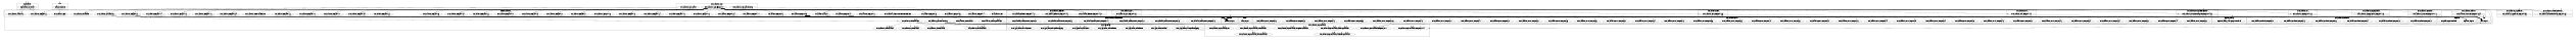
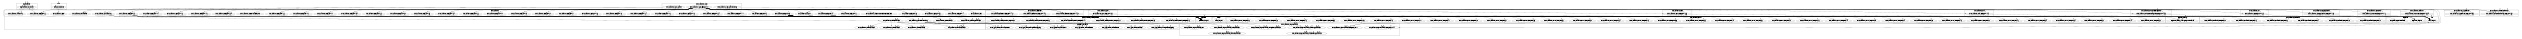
  digraph {
    "XML::LibXML::XPathContext::BEGIN@141"
    "XML::LibXML::XPathContext::BEGIN@16"
    "XML::LibXML::XPathContext::BEGIN@17"
    "XML::LibXML::XPathContext::BEGIN@13"
    "XML::LibXML::XPathContext::BEGIN@15"
    "XML::LibXML::XPathContext::BEGIN@12"
    "DynaLoader::bootstrap"
    "vars::import"
    "XML::LibXML::BEGIN@178"
    "XML::LibXML::BEGIN@21"
    "XML::LibXML::read_callback"
    "XML::LibXML::BEGIN@20"
    "XML::LibXML::BEGIN@170"
    "XML::LibXML::_parse_sax_string"
    "XML::LibXML::open_callback"
    "XML::LibXML::BEGIN@166"
    "XML::LibXML::BEGIN@169"
    "XML::LibXML::BEGIN@13"
    "XML::LibXML::BEGIN@165"
    "XML::LibXML::BEGIN@164"
    "XML::LibXML::_cleanup_callbacks"
    "XML::LibXML::BEGIN@23"
    "XML::LibXML::BEGIN@176"
+   "XML::LibXML::BEGIN@160"
    "XML::LibXML::BEGIN@163"
    "XML::LibXML::BEGIN@162"
    "XML::LibXML::_init_callbacks"
    "XML::LibXML::BEGIN@159"
    "XML::LibXML::BEGIN@171"
    "XML::LibXML::BEGIN@175"
    "XML::LibXML::BEGIN@172"
    "XML::LibXML::LIBXML_VERSION"
    "XML::LibXML::close_callback"
    "XML::LibXML::match_callback"
    "XML::LibXML::BEGIN@168"
    "XML::LibXML::set_handler"
    "XML::LibXML::END"
    "XML::LibXML::BEGIN@35"
    "XML::LibXML::BEGIN@14"
    "XML::LibXML::parse_string"
    "XML::LibXML::import"
    "XML::LibXML::BEGIN@24"
    "XML::LibXML::CORE:match"
    "XML::LibXML::BEGIN@234"
    "XML::LibXML::BEGIN@161"
    "XML::LibXML::LIBXML_RUNTIME_VERSION"
    "XML::LibXML::BEGIN@25"
    "XML::LibXML::BEGIN@28"
    "XML::LibXML::BEGIN@26"
    "XML::LibXML::BEGIN@173"
    "XML::LibXML::BEGIN@177"
    "XML::LibXML::bootstrap"
    "XML::LibXML::BEGIN@174"
    "XML::LibXML::BEGIN@259"
    "XML::LibXML::new"
    "XML::LibXML::BEGIN@18"
    "XML::LibXML::BEGIN@167"
    "XML::LibXML::Attr::BEGIN@1732"
    "XML::LibXML::Text::BEGIN@1663"
    "XML::LibXML::InputCallback::BEGIN@2077"
    "XML::LibXML::InputCallback::cleanup_callbacks"
    "XML::LibXML::InputCallback::unregister_callbacks"
    "XML::LibXML::InputCallback::BEGIN@2079"
    "XML::LibXML::InputCallback::lib_init_callbacks"
    "XML::LibXML::InputCallback::new"
    "XML::LibXML::InputCallback::lib_cleanup_callbacks"
    "XML::LibXML::InputCallback::init_callbacks"
    "XML::LibXML::Dtd::BEGIN@1754"
    "XML::LibXML::DocumentFragment::BEGIN@1455"
    "XML::LibXML::PI::BEGIN@1765"
    "strict::import"
    "XML::LibXML::Element::BEGIN@1480"
    "XML::LibXML::Element::BEGIN@1478"
    "XML::LibXML::Element::BEGIN@1481"
    "Exporter::Heavy::heavy_export_to_level"
    "constant::import"
    "Exporter::import"
    "Exporter::export_to_level"
    "XML::LibXML::SAX::_parse"
    "XML::LibXML::SAX::_parse_string"
    "XML::LibXML::SAX::BEGIN@17"
    "XML::LibXML::NodeList::BEGIN@16"
    "XML::LibXML::NodeList::BEGIN@13"
    "XML::LibXML::NodeList::BEGIN@20"
    "XML::LibXML::NodeList::BEGIN@11"
    "XML::LibXML::NodeList::BEGIN@12"
    "XML::LibXML::NodeList::BEGIN@14"
    "XML::LibXML::Error::BEGIN@12"
    "XML::LibXML::Error::BEGIN@45"
    "XML::LibXML::Error::BEGIN@30"
    "XML::LibXML::Error::BEGIN@29"
    "XML::LibXML::Error::BEGIN@40"
    "XML::LibXML::Error::BEGIN@49"
    "XML::LibXML::Error::BEGIN@13"
    "XML::LibXML::Error::BEGIN@42"
    "XML::LibXML::Error::BEGIN@38"
    "XML::LibXML::Error::BEGIN@41"
    "XML::LibXML::Error::BEGIN@53"
    "XML::LibXML::Error::BEGIN@36"
    "XML::LibXML::Error::BEGIN@15"
    "XML::LibXML::Error::BEGIN@34"
    "XML::LibXML::Error::BEGIN@50"
    "XML::LibXML::Error::BEGIN@33"
    "XML::LibXML::Error::BEGIN@35"
    "XML::LibXML::Error::BEGIN@51"
    "XML::LibXML::Error::BEGIN@27"
    "XML::LibXML::Error::BEGIN@47"
    "XML::LibXML::Error::BEGIN@11"
    "XML::LibXML::Error::BEGIN@48"
    "XML::LibXML::Error::BEGIN@225"
    "XML::LibXML::Error::BEGIN@55"
    "XML::LibXML::Error::BEGIN@43"
    "XML::LibXML::Error::BEGIN@37"
    "XML::LibXML::Error::BEGIN@28"
    "XML::LibXML::Error::BEGIN@52"
    "XML::LibXML::Error::BEGIN@44"
    "XML::LibXML::Error::BEGIN@32"
    "XML::LibXML::Error::BEGIN@54"
    "XML::LibXML::Error::BEGIN@39"
    "XML::LibXML::Error::BEGIN@46"
    "main::RUNTIME"
    "XML::LibXML::_SAXParser::BEGIN@1933"
    "XML::LibXML::CDATASection::BEGIN@1723"
    "XML::SAX::Base::end_element"
    "XML::SAX::Base::start_element"
    "XML::SAX::Base::characters"
    "XML::SAX::Base::end_prefix_mapping"
    "XML::SAX::Base::start_document"
    "XML::SAX::Base::start_prefix_mapping"
    "XML::SAX::Base::xml_decl"
    "XML::LibXML::NamedNodeMap::BEGIN@1831"
    "XML::LibXML::Comment::BEGIN@1716"
    "XML::LibXML::Document::BEGIN@1359"
    subgraph cluster_1 {
      label="XML::LibXML::XPathContext"
      "XML::LibXML::XPathContext::BEGIN@141"
      "XML::LibXML::XPathContext::BEGIN@16"
      "XML::LibXML::XPathContext::BEGIN@17"
      "XML::LibXML::XPathContext::BEGIN@13"
      "XML::LibXML::XPathContext::BEGIN@15"
      "XML::LibXML::XPathContext::BEGIN@12"
    }
    subgraph cluster_2 {
      label=DynaLoader
      "DynaLoader::bootstrap"
    }
    subgraph cluster_3 {
      label=vars
      "vars::import"
    }
    subgraph cluster_4 {
-     label="LIBXML::LibXML"
+     label="XML::LibXML"
      "XML::LibXML::BEGIN@178"
      "XML::LibXML::BEGIN@21"
      "XML::LibXML::read_callback"
      "XML::LibXML::BEGIN@20"
      "XML::LibXML::BEGIN@170"
      "XML::LibXML::_parse_sax_string"
      "XML::LibXML::open_callback"
      "XML::LibXML::BEGIN@166"
      "XML::LibXML::BEGIN@169"
      "XML::LibXML::BEGIN@13"
      "XML::LibXML::BEGIN@165"
      "XML::LibXML::BEGIN@164"
      "XML::LibXML::_cleanup_callbacks"
      "XML::LibXML::BEGIN@23"
      "XML::LibXML::BEGIN@176"
+     "XML::LibXML::BEGIN@160"
      "XML::LibXML::BEGIN@163"
      "XML::LibXML::BEGIN@162"
      "XML::LibXML::_init_callbacks"
      "XML::LibXML::BEGIN@159"
      "XML::LibXML::BEGIN@171"
      "XML::LibXML::BEGIN@175"
      "XML::LibXML::BEGIN@172"
      "XML::LibXML::LIBXML_VERSION"
      "XML::LibXML::close_callback"
      "XML::LibXML::match_callback"
      "XML::LibXML::BEGIN@168"
      "XML::LibXML::set_handler"
      "XML::LibXML::END"
      "XML::LibXML::BEGIN@35"
      "XML::LibXML::BEGIN@14"
      "XML::LibXML::parse_string"
      "XML::LibXML::import"
      "XML::LibXML::BEGIN@24"
      "XML::LibXML::CORE:match"
      "XML::LibXML::BEGIN@234"
      "XML::LibXML::BEGIN@161"
      "XML::LibXML::LIBXML_RUNTIME_VERSION"
      "XML::LibXML::BEGIN@25"
      "XML::LibXML::BEGIN@28"
      "XML::LibXML::BEGIN@26"
      "XML::LibXML::BEGIN@173"
      "XML::LibXML::BEGIN@177"
      "XML::LibXML::bootstrap"
      "XML::LibXML::BEGIN@174"
      "XML::LibXML::BEGIN@259"
      "XML::LibXML::new"
      "XML::LibXML::BEGIN@18"
      "XML::LibXML::BEGIN@167"
    }
    subgraph cluster_5 {
      label="XML::LibXML::Attr"
      "XML::LibXML::Attr::BEGIN@1732"
    }
    subgraph cluster_6 {
      label="XML::LibXML::Text"
      "XML::LibXML::Text::BEGIN@1663"
    }
    subgraph cluster_7 {
      label="XML::LibXML::InputCallback"
      "XML::LibXML::InputCallback::BEGIN@2077"
      "XML::LibXML::InputCallback::cleanup_callbacks"
      "XML::LibXML::InputCallback::unregister_callbacks"
      "XML::LibXML::InputCallback::BEGIN@2079"
      "XML::LibXML::InputCallback::lib_init_callbacks"
      "XML::LibXML::InputCallback::new"
      "XML::LibXML::InputCallback::lib_cleanup_callbacks"
      "XML::LibXML::InputCallback::init_callbacks"
    }
    subgraph cluster_8 {
      label="XML::LibXML::Dtd"
      "XML::LibXML::Dtd::BEGIN@1754"
    }
    subgraph cluster_9 {
      label="XML::LibXML::DocumentFragment"
      "XML::LibXML::DocumentFragment::BEGIN@1455"
    }
    subgraph cluster_10 {
      label="XML::LibXML::PI"
      "XML::LibXML::PI::BEGIN@1765"
    }
    subgraph cluster_11 {
      label="strict"
      "strict::import"
    }
    subgraph cluster_12 {
      label="XML::LibXML::Element"
      "XML::LibXML::Element::BEGIN@1480"
      "XML::LibXML::Element::BEGIN@1478"
      "XML::LibXML::Element::BEGIN@1481"
    }
    subgraph cluster_13 {
      label="Exporter::Heavy"
      "Exporter::Heavy::heavy_export_to_level"
    }
    subgraph cluster_14 {
      label=constant
      "constant::import"
    }
    subgraph cluster_15 {
      label=Exporter
      "Exporter::import"
      "Exporter::export_to_level"
    }
    subgraph cluster_16 {
      label="XML::LibXML::SAX"
      "XML::LibXML::SAX::_parse"
      "XML::LibXML::SAX::_parse_string"
      "XML::LibXML::SAX::BEGIN@17"
    }
    subgraph cluster_17 {
      label="XML::LibXML::NodeList"
      "XML::LibXML::NodeList::BEGIN@16"
      "XML::LibXML::NodeList::BEGIN@13"
      "XML::LibXML::NodeList::BEGIN@20"
      "XML::LibXML::NodeList::BEGIN@11"
      "XML::LibXML::NodeList::BEGIN@12"
      "XML::LibXML::NodeList::BEGIN@14"
    }
    subgraph cluster_18 {
      label="XML::LibXML::Error"
      "XML::LibXML::Error::BEGIN@12"
      "XML::LibXML::Error::BEGIN@45"
      "XML::LibXML::Error::BEGIN@30"
      "XML::LibXML::Error::BEGIN@29"
      "XML::LibXML::Error::BEGIN@40"
      "XML::LibXML::Error::BEGIN@49"
      "XML::LibXML::Error::BEGIN@13"
      "XML::LibXML::Error::BEGIN@42"
      "XML::LibXML::Error::BEGIN@38"
      "XML::LibXML::Error::BEGIN@41"
      "XML::LibXML::Error::BEGIN@53"
      "XML::LibXML::Error::BEGIN@36"
      "XML::LibXML::Error::BEGIN@15"
      "XML::LibXML::Error::BEGIN@34"
      "XML::LibXML::Error::BEGIN@50"
      "XML::LibXML::Error::BEGIN@33"
      "XML::LibXML::Error::BEGIN@35"
      "XML::LibXML::Error::BEGIN@51"
      "XML::LibXML::Error::BEGIN@27"
      "XML::LibXML::Error::BEGIN@47"
      "XML::LibXML::Error::BEGIN@11"
      "XML::LibXML::Error::BEGIN@48"
      "XML::LibXML::Error::BEGIN@225"
      "XML::LibXML::Error::BEGIN@55"
      "XML::LibXML::Error::BEGIN@43"
      "XML::LibXML::Error::BEGIN@37"
      "XML::LibXML::Error::BEGIN@28"
      "XML::LibXML::Error::BEGIN@52"
      "XML::LibXML::Error::BEGIN@44"
      "XML::LibXML::Error::BEGIN@32"
      "XML::LibXML::Error::BEGIN@54"
      "XML::LibXML::Error::BEGIN@39"
      "XML::LibXML::Error::BEGIN@46"
    }
    subgraph cluster_19 {
      label=main
      "main::RUNTIME"
    }
    subgraph cluster_20 {
      label="XML::LibXML::_SAXParser"
      "XML::LibXML::_SAXParser::BEGIN@1933"
    }
    subgraph cluster_21 {
      label="XML::LibXML::CDATASection"
      "XML::LibXML::CDATASection::BEGIN@1723"
    }
    subgraph cluster_22 {
-     label="XML::SAX::Base"
+     label="CORE::SAX::Base"
      "XML::SAX::Base::end_element"
      "XML::SAX::Base::start_element"
      "XML::SAX::Base::characters"
      "XML::SAX::Base::end_prefix_mapping"
      "XML::SAX::Base::start_document"
      "XML::SAX::Base::start_prefix_mapping"
      "XML::SAX::Base::xml_decl"
    }
    subgraph cluster_23 {
      label="XML::LibXML::NamedNodeMap"
      "XML::LibXML::NamedNodeMap::BEGIN@1831"
    }
    subgraph cluster_24 {
      label="XML::LibXML::Comment"
      "XML::LibXML::Comment::BEGIN@1716"
    }
    subgraph cluster_25 {
      label="XML::LibXML::LibXML"
      "XML::LibXML::Document::BEGIN@1359"
    }
    "DynaLoader::bootstrap" -> "XML::LibXML::bootstrap"
    "XML::LibXML::BEGIN@178" -> "constant::import"
    "XML::LibXML::BEGIN@21" -> "constant::import"
    "XML::LibXML::BEGIN@20" -> "constant::import"
    "XML::LibXML::BEGIN@170" -> "constant::import"
    "XML::LibXML::_parse_sax_string" -> "XML::SAX::Base::end_element"
    "XML::LibXML::_parse_sax_string" -> "XML::SAX::Base::start_element"
    "XML::LibXML::_parse_sax_string" -> "XML::SAX::Base::characters"
    "XML::LibXML::_parse_sax_string" -> "XML::SAX::Base::end_prefix_mapping"
    "XML::LibXML::_parse_sax_string" -> "XML::SAX::Base::start_document"
    "XML::LibXML::_parse_sax_string" -> "XML::SAX::Base::start_prefix_mapping"
    "XML::LibXML::_parse_sax_string" -> "XML::SAX::Base::xml_decl"
    "XML::LibXML::BEGIN@166" -> "constant::import"
    "XML::LibXML::BEGIN@169" -> "constant::import"
    "XML::LibXML::BEGIN@13" -> "strict::import"
    "XML::LibXML::BEGIN@165" -> "constant::import"
    "XML::LibXML::BEGIN@164" -> "constant::import"
    "XML::LibXML::_cleanup_callbacks" -> "XML::LibXML::match_callback"
    "XML::LibXML::_cleanup_callbacks" -> "XML::LibXML::InputCallback::cleanup_callbacks"
    "XML::LibXML::_cleanup_callbacks" -> "XML::LibXML::InputCallback::unregister_callbacks"
    "XML::LibXML::BEGIN@23" -> "XML::LibXML::Error::BEGIN@12"
    "XML::LibXML::BEGIN@23" -> "XML::LibXML::Error::BEGIN@45"
    "XML::LibXML::BEGIN@23" -> "XML::LibXML::Error::BEGIN@30"
    "XML::LibXML::BEGIN@23" -> "XML::LibXML::Error::BEGIN@29"
    "XML::LibXML::BEGIN@23" -> "XML::LibXML::Error::BEGIN@40"
    "XML::LibXML::BEGIN@23" -> "XML::LibXML::Error::BEGIN@49"
    "XML::LibXML::BEGIN@23" -> "XML::LibXML::Error::BEGIN@13"
    "XML::LibXML::BEGIN@23" -> "XML::LibXML::Error::BEGIN@42"
    "XML::LibXML::BEGIN@23" -> "XML::LibXML::Error::BEGIN@38"
    "XML::LibXML::BEGIN@23" -> "XML::LibXML::Error::BEGIN@41"
    "XML::LibXML::BEGIN@23" -> "XML::LibXML::Error::BEGIN@53"
    "XML::LibXML::BEGIN@23" -> "XML::LibXML::Error::BEGIN@36"
    "XML::LibXML::BEGIN@23" -> "XML::LibXML::Error::BEGIN@15"
    "XML::LibXML::BEGIN@23" -> "XML::LibXML::Error::BEGIN@34"
    "XML::LibXML::BEGIN@23" -> "XML::LibXML::Error::BEGIN@50"
    "XML::LibXML::BEGIN@23" -> "XML::LibXML::Error::BEGIN@33"
    "XML::LibXML::BEGIN@23" -> "XML::LibXML::Error::BEGIN@35"
    "XML::LibXML::BEGIN@23" -> "XML::LibXML::Error::BEGIN@51"
    "XML::LibXML::BEGIN@23" -> "XML::LibXML::Error::BEGIN@27"
    "XML::LibXML::BEGIN@23" -> "XML::LibXML::Error::BEGIN@47"
    "XML::LibXML::BEGIN@23" -> "XML::LibXML::Error::BEGIN@11"
    "XML::LibXML::BEGIN@23" -> "XML::LibXML::Error::BEGIN@48"
    "XML::LibXML::BEGIN@23" -> "XML::LibXML::Error::BEGIN@225"
    "XML::LibXML::BEGIN@23" -> "XML::LibXML::Error::BEGIN@55"
    "XML::LibXML::BEGIN@23" -> "XML::LibXML::Error::BEGIN@43"
    "XML::LibXML::BEGIN@23" -> "XML::LibXML::Error::BEGIN@37"
    "XML::LibXML::BEGIN@23" -> "XML::LibXML::Error::BEGIN@28"
    "XML::LibXML::BEGIN@23" -> "XML::LibXML::Error::BEGIN@52"
    "XML::LibXML::BEGIN@23" -> "XML::LibXML::Error::BEGIN@44"
    "XML::LibXML::BEGIN@23" -> "XML::LibXML::Error::BEGIN@32"
    "XML::LibXML::BEGIN@23" -> "XML::LibXML::Error::BEGIN@54"
    "XML::LibXML::BEGIN@23" -> "XML::LibXML::Error::BEGIN@39"
    "XML::LibXML::BEGIN@23" -> "XML::LibXML::Error::BEGIN@46"
    "XML::LibXML::BEGIN@176" -> "constant::import"
+   "XML::LibXML::BEGIN@160" -> "constant::import"
    "XML::LibXML::BEGIN@163" -> "constant::import"
    "XML::LibXML::BEGIN@162" -> "constant::import"
    "XML::LibXML::_init_callbacks" -> "XML::LibXML::read_callback"
    "XML::LibXML::_init_callbacks" -> "XML::LibXML::open_callback"
    "XML::LibXML::_init_callbacks" -> "XML::LibXML::close_callback"
    "XML::LibXML::_init_callbacks" -> "XML::LibXML::match_callback"
    "XML::LibXML::_init_callbacks" -> "XML::LibXML::InputCallback::new"
    "XML::LibXML::_init_callbacks" -> "XML::LibXML::InputCallback::init_callbacks"
    "XML::LibXML::BEGIN@159" -> "constant::import"
    "XML::LibXML::BEGIN@171" -> "constant::import"
    "XML::LibXML::BEGIN@175" -> "constant::import"
    "XML::LibXML::BEGIN@172" -> "constant::import"
    "XML::LibXML::BEGIN@168" -> "constant::import"
    "XML::LibXML::BEGIN@35" -> "vars::import"
    "XML::LibXML::BEGIN@14" -> "vars::import"
    "XML::LibXML::parse_string" -> "XML::LibXML::_parse_sax_string"
    "XML::LibXML::parse_string" -> "XML::LibXML::_cleanup_callbacks"
    "XML::LibXML::parse_string" -> "XML::LibXML::_init_callbacks"
    "XML::LibXML::import" -> "XML::LibXML::CORE:match"
    "XML::LibXML::import" -> "Exporter::Heavy::heavy_export_to_level"
    "XML::LibXML::import" -> "Exporter::export_to_level"
    "XML::LibXML::BEGIN@24" -> "XML::LibXML::NodeList::BEGIN@16"
    "XML::LibXML::BEGIN@24" -> "XML::LibXML::NodeList::BEGIN@13"
    "XML::LibXML::BEGIN@24" -> "XML::LibXML::NodeList::BEGIN@20"
    "XML::LibXML::BEGIN@24" -> "XML::LibXML::NodeList::BEGIN@11"
    "XML::LibXML::BEGIN@24" -> "XML::LibXML::NodeList::BEGIN@12"
    "XML::LibXML::BEGIN@24" -> "XML::LibXML::NodeList::BEGIN@14"
    "XML::LibXML::BEGIN@234" -> "constant::import"
    "XML::LibXML::BEGIN@161" -> "constant::import"
    "XML::LibXML::BEGIN@25" -> "XML::LibXML::XPathContext::BEGIN@141"
    "XML::LibXML::BEGIN@25" -> "XML::LibXML::XPathContext::BEGIN@16"
    "XML::LibXML::BEGIN@25" -> "XML::LibXML::XPathContext::BEGIN@17"
    "XML::LibXML::BEGIN@25" -> "XML::LibXML::XPathContext::BEGIN@13"
    "XML::LibXML::BEGIN@25" -> "XML::LibXML::XPathContext::BEGIN@15"
    "XML::LibXML::BEGIN@25" -> "XML::LibXML::XPathContext::BEGIN@12"
    "XML::LibXML::BEGIN@28" -> "DynaLoader::bootstrap"
    "XML::LibXML::BEGIN@26" -> "Exporter::import"
    "XML::LibXML::BEGIN@173" -> "constant::import"
    "XML::LibXML::BEGIN@177" -> "constant::import"
    "XML::LibXML::BEGIN@174" -> "constant::import"
    "XML::LibXML::BEGIN@259" -> "constant::import"
    "XML::LibXML::BEGIN@18" -> "Exporter::import"
    "XML::LibXML::BEGIN@167" -> "constant::import"
    "XML::LibXML::Attr::BEGIN@1732" -> "vars::import"
    "XML::LibXML::Text::BEGIN@1663" -> "vars::import"
    "XML::LibXML::InputCallback::BEGIN@2077" -> "vars::import"
    "XML::LibXML::InputCallback::cleanup_callbacks" -> "XML::LibXML::InputCallback::lib_cleanup_callbacks"
    "XML::LibXML::InputCallback::init_callbacks" -> "XML::LibXML::InputCallback::lib_init_callbacks"
    "XML::LibXML::Dtd::BEGIN@1754" -> "vars::import"
    "XML::LibXML::DocumentFragment::BEGIN@1455" -> "vars::import"
    "XML::LibXML::PI::BEGIN@1765" -> "vars::import"
    "XML::LibXML::Element::BEGIN@1480" -> "XML::LibXML::import"
    "XML::LibXML::Element::BEGIN@1478" -> "vars::import"
    "XML::LibXML::Element::BEGIN@1481" -> "Exporter::import"
    "XML::LibXML::SAX::_parse" -> "XML::LibXML::set_handler"
    "XML::LibXML::SAX::_parse" -> "XML::LibXML::parse_string"
    "XML::LibXML::SAX::_parse_string" -> "XML::LibXML::new"
    "XML::LibXML::SAX::BEGIN@17" -> "XML::LibXML::BEGIN@178"
    "XML::LibXML::SAX::BEGIN@17" -> "XML::LibXML::BEGIN@21"
    "XML::LibXML::SAX::BEGIN@17" -> "XML::LibXML::BEGIN@20"
    "XML::LibXML::SAX::BEGIN@17" -> "XML::LibXML::BEGIN@170"
    "XML::LibXML::SAX::BEGIN@17" -> "XML::LibXML::BEGIN@166"
    "XML::LibXML::SAX::BEGIN@17" -> "XML::LibXML::BEGIN@169"
    "XML::LibXML::SAX::BEGIN@17" -> "XML::LibXML::BEGIN@13"
    "XML::LibXML::SAX::BEGIN@17" -> "XML::LibXML::BEGIN@165"
    "XML::LibXML::SAX::BEGIN@17" -> "XML::LibXML::BEGIN@164"
    "XML::LibXML::SAX::BEGIN@17" -> "XML::LibXML::BEGIN@23"
    "XML::LibXML::SAX::BEGIN@17" -> "XML::LibXML::BEGIN@176"
+   "XML::LibXML::SAX::BEGIN@17" -> "XML::LibXML::BEGIN@160"
    "XML::LibXML::SAX::BEGIN@17" -> "XML::LibXML::BEGIN@163"
    "XML::LibXML::SAX::BEGIN@17" -> "XML::LibXML::BEGIN@159"
    "XML::LibXML::SAX::BEGIN@17" -> "XML::LibXML::BEGIN@171"
    "XML::LibXML::SAX::BEGIN@17" -> "XML::LibXML::BEGIN@175"
    "XML::LibXML::SAX::BEGIN@17" -> "XML::LibXML::BEGIN@172"
    "XML::LibXML::SAX::BEGIN@17" -> "XML::LibXML::LIBXML_VERSION"
    "XML::LibXML::SAX::BEGIN@17" -> "XML::LibXML::BEGIN@168"
    "XML::LibXML::SAX::BEGIN@17" -> "XML::LibXML::BEGIN@35"
    "XML::LibXML::SAX::BEGIN@17" -> "XML::LibXML::BEGIN@14"
    "XML::LibXML::SAX::BEGIN@17" -> "XML::LibXML::import"
    "XML::LibXML::SAX::BEGIN@17" -> "XML::LibXML::BEGIN@24"
    "XML::LibXML::SAX::BEGIN@17" -> "XML::LibXML::CORE:match"
    "XML::LibXML::SAX::BEGIN@17" -> "XML::LibXML::BEGIN@234"
    "XML::LibXML::SAX::BEGIN@17" -> "XML::LibXML::BEGIN@161"
    "XML::LibXML::SAX::BEGIN@17" -> "XML::LibXML::LIBXML_RUNTIME_VERSION"
    "XML::LibXML::SAX::BEGIN@17" -> "XML::LibXML::BEGIN@25"
    "XML::LibXML::SAX::BEGIN@17" -> "XML::LibXML::BEGIN@28"
    "XML::LibXML::SAX::BEGIN@17" -> "XML::LibXML::BEGIN@26"
    "XML::LibXML::SAX::BEGIN@17" -> "XML::LibXML::BEGIN@173"
    "XML::LibXML::SAX::BEGIN@17" -> "XML::LibXML::BEGIN@177"
    "XML::LibXML::SAX::BEGIN@17" -> "XML::LibXML::BEGIN@174"
    "XML::LibXML::SAX::BEGIN@17" -> "XML::LibXML::BEGIN@259"
    "XML::LibXML::SAX::BEGIN@17" -> "XML::LibXML::BEGIN@18"
    "XML::LibXML::SAX::BEGIN@17" -> "XML::LibXML::BEGIN@167"
    "XML::LibXML::SAX::BEGIN@17" -> "XML::LibXML::Attr::BEGIN@1732"
    "XML::LibXML::SAX::BEGIN@17" -> "XML::LibXML::Text::BEGIN@1663"
    "XML::LibXML::SAX::BEGIN@17" -> "XML::LibXML::InputCallback::BEGIN@2077"
    "XML::LibXML::SAX::BEGIN@17" -> "XML::LibXML::InputCallback::BEGIN@2079"
    "XML::LibXML::SAX::BEGIN@17" -> "XML::LibXML::Dtd::BEGIN@1754"
    "XML::LibXML::SAX::BEGIN@17" -> "XML::LibXML::DocumentFragment::BEGIN@1455"
    "XML::LibXML::SAX::BEGIN@17" -> "XML::LibXML::PI::BEGIN@1765"
    "XML::LibXML::SAX::BEGIN@17" -> "XML::LibXML::Element::BEGIN@1480"
    "XML::LibXML::SAX::BEGIN@17" -> "XML::LibXML::Element::BEGIN@1478"
    "XML::LibXML::SAX::BEGIN@17" -> "XML::LibXML::Element::BEGIN@1481"
    "XML::LibXML::SAX::BEGIN@17" -> "XML::LibXML::_SAXParser::BEGIN@1933"
    "XML::LibXML::SAX::BEGIN@17" -> "XML::LibXML::CDATASection::BEGIN@1723"
    "XML::LibXML::SAX::BEGIN@17" -> "XML::LibXML::NamedNodeMap::BEGIN@1831"
    "XML::LibXML::SAX::BEGIN@17" -> "XML::LibXML::Comment::BEGIN@1716"
    "XML::LibXML::SAX::BEGIN@17" -> "XML::LibXML::Document::BEGIN@1359"
    "main::RUNTIME" -> "XML::LibXML::END"
    "XML::LibXML::CDATASection::BEGIN@1723" -> "vars::import"
    "XML::LibXML::NamedNodeMap::BEGIN@1831" -> "XML::LibXML::import"
    "XML::LibXML::Comment::BEGIN@1716" -> "vars::import"
    "XML::LibXML::Document::BEGIN@1359" -> "vars::import"
  }
